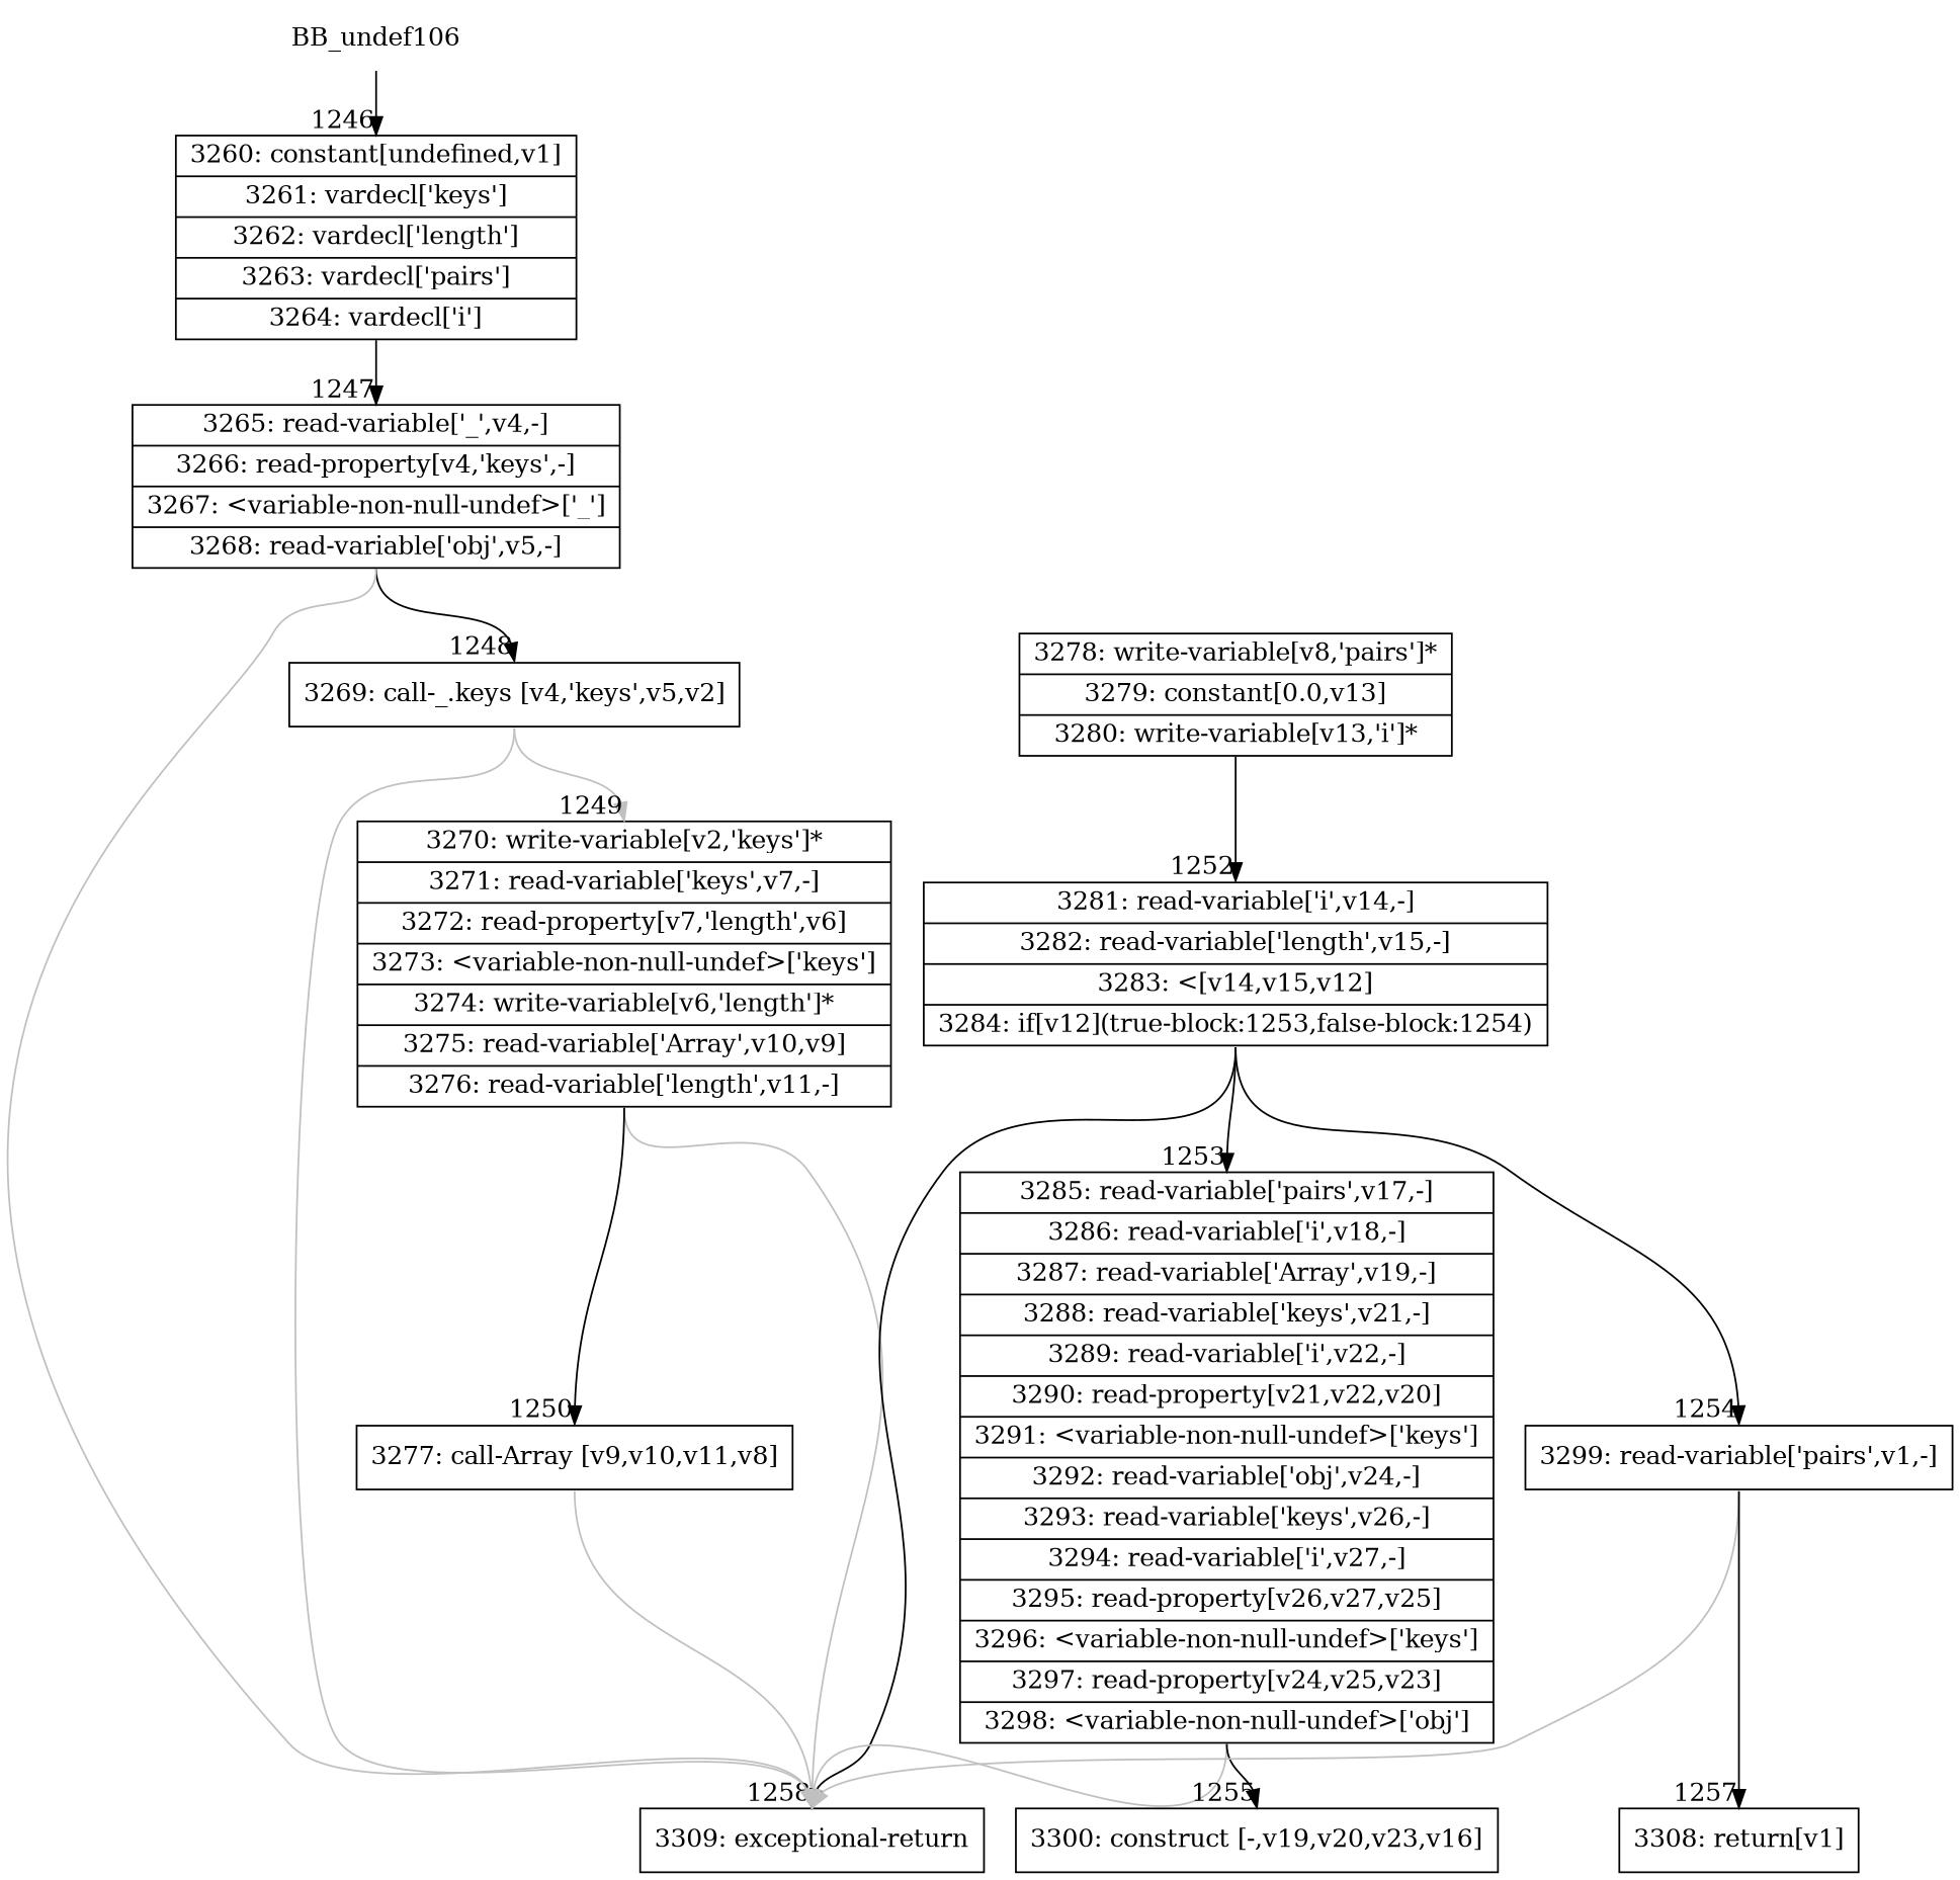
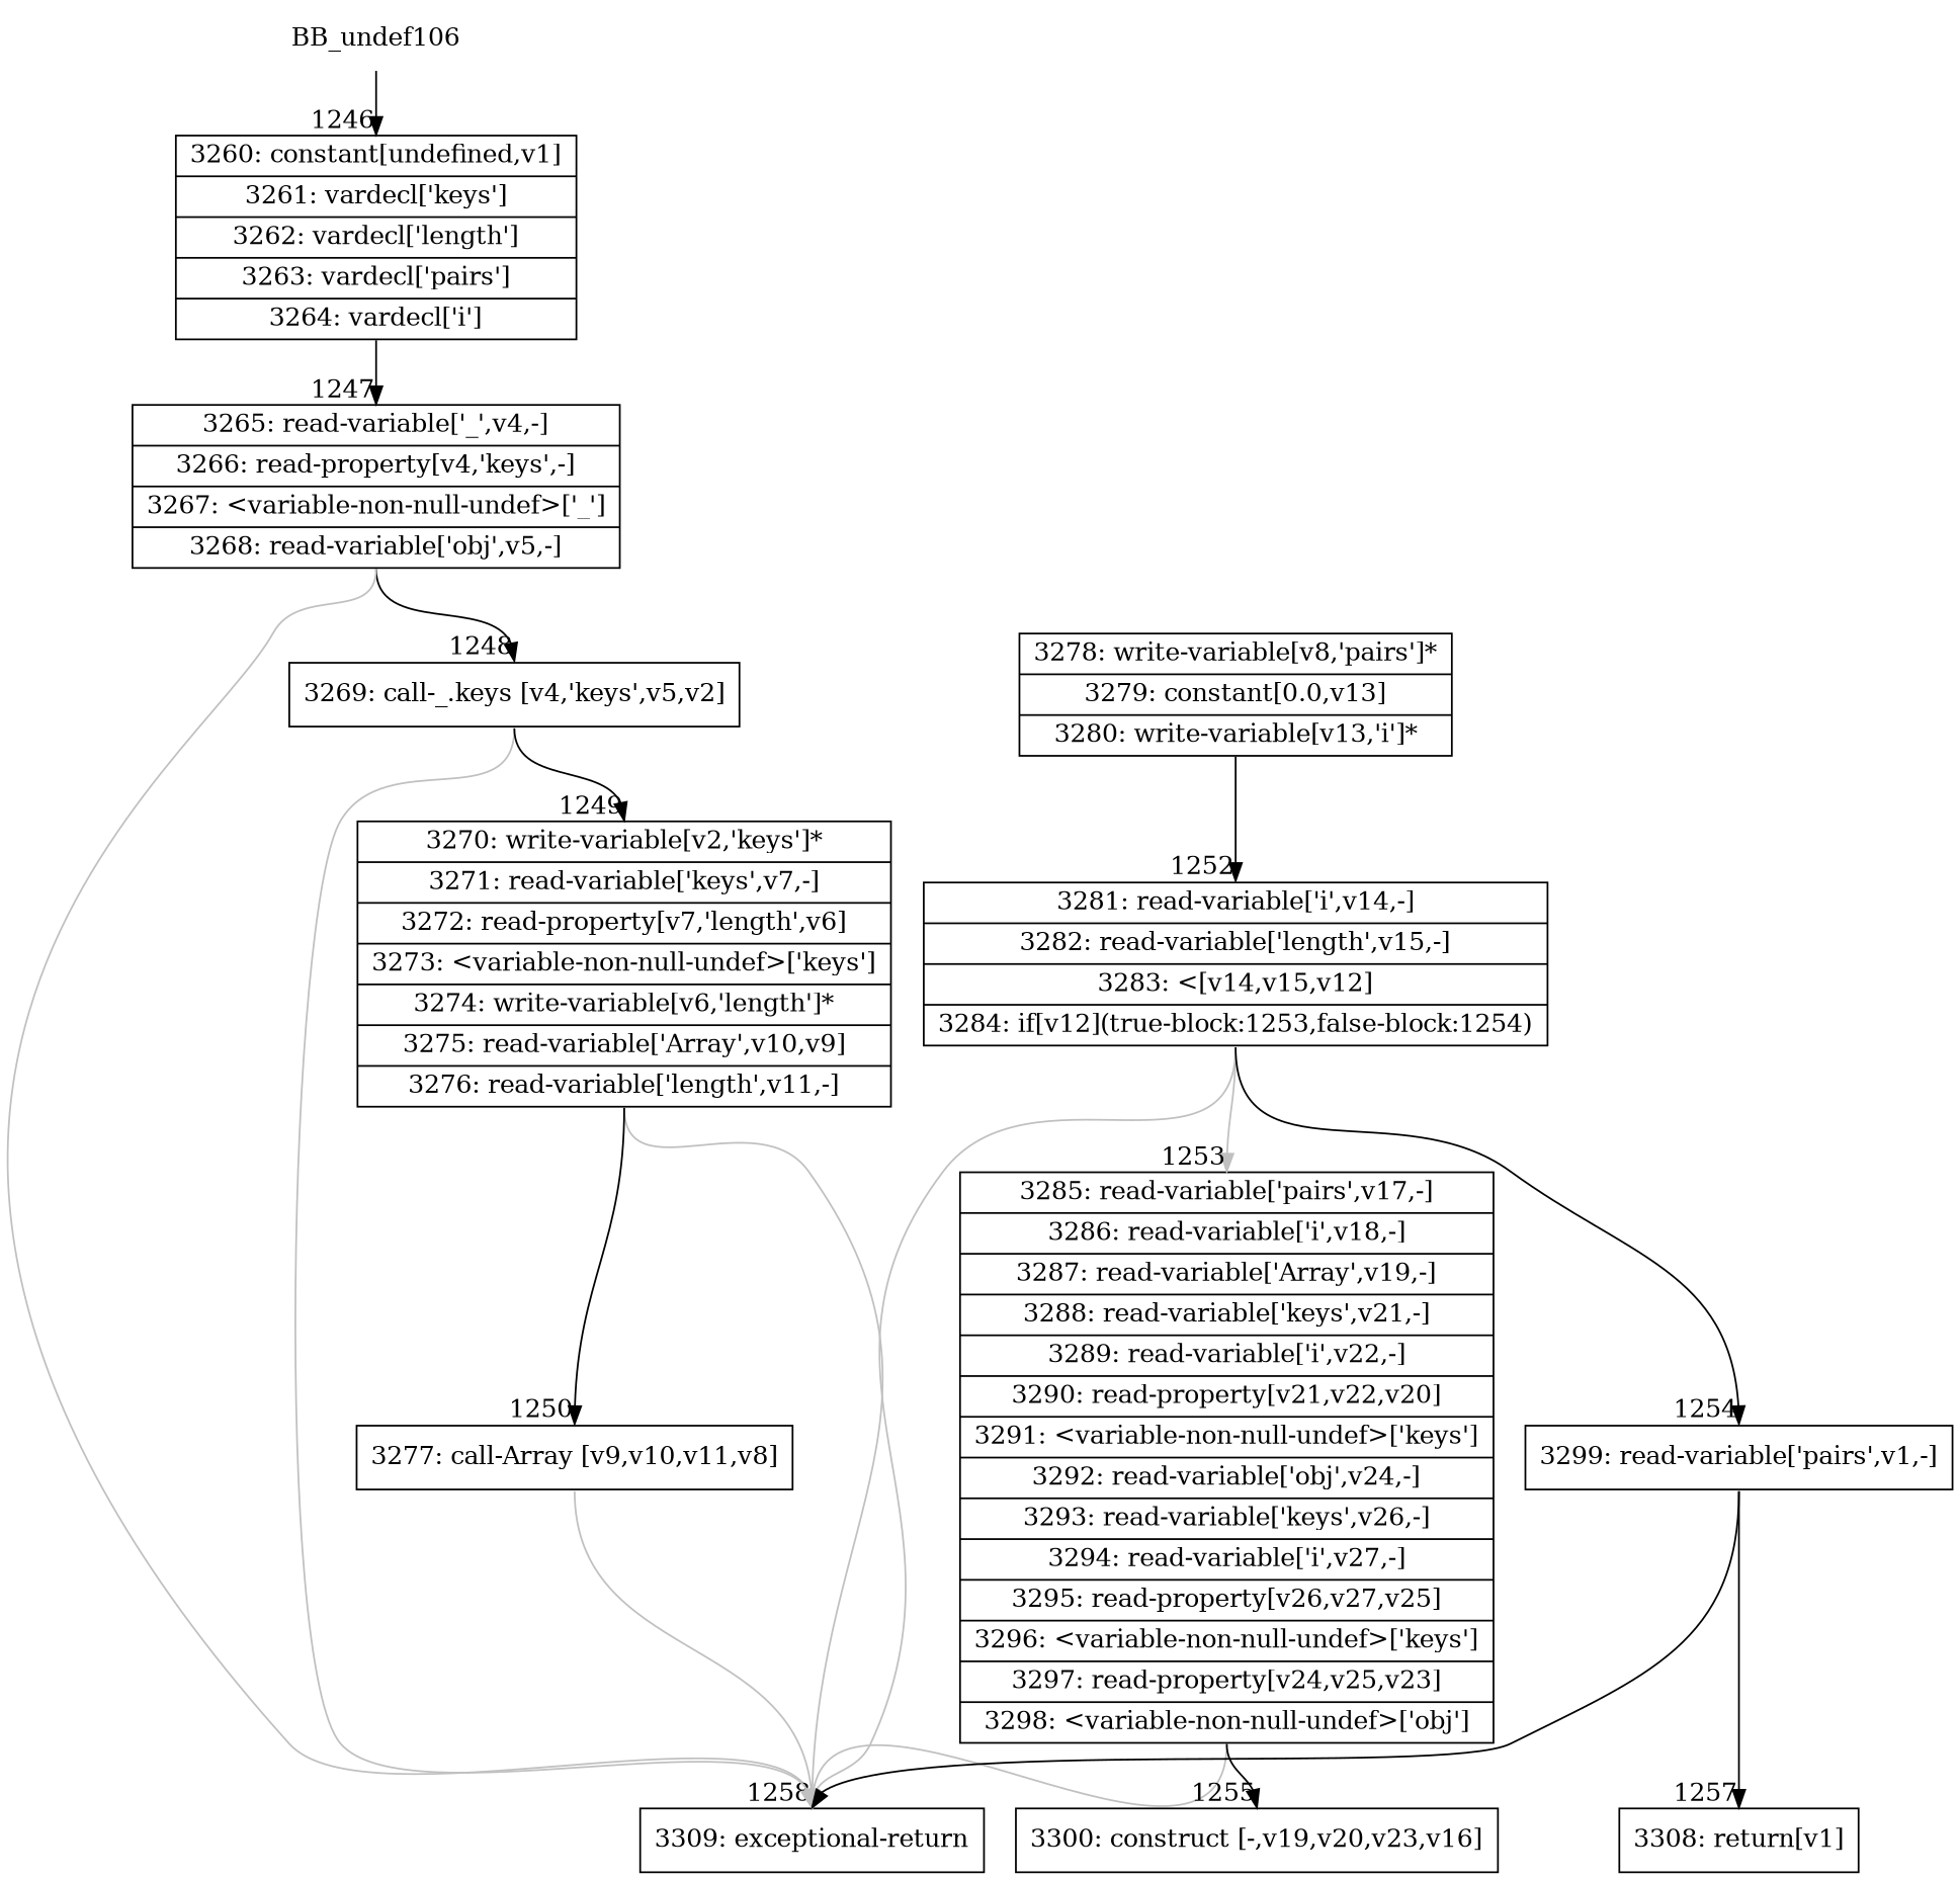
  digraph {
    rankdir=TD
    node [shape=record]
    edge [headport=n tailport=s]
    n1 [label=BB_undef106 shape=none]
    n2 [label="{3260: constant[undefined,v1]|3261: vardecl['keys']|3262: vardecl['length']|3263: vardecl['pairs']|3264: vardecl['i']}"]
    n3 [label="{3265: read-variable['_',v4,-]|3266: read-property[v4,'keys',-]|3267: \<variable-non-null-undef\>['_']|3268: read-variable['obj',v5,-]}"]
    n4 [label="{3269: call-_.keys [v4,'keys',v5,v2]}"]
    n5 [label="{3309: exceptional-return}"]
    n6 [label="{3270: write-variable[v2,'keys']*|3271: read-variable['keys',v7,-]|3272: read-property[v7,'length',v6]|3273: \<variable-non-null-undef\>['keys']|3274: write-variable[v6,'length']*|3275: read-variable['Array',v10,v9]|3276: read-variable['length',v11,-]}"]
    n7 [label="{3277: call-Array [v9,v10,v11,v8]}"]
    n8 [label="{3278: write-variable[v8,'pairs']*|3279: constant[0.0,v13]|3280: write-variable[v13,'i']*}"]
    n9 [label="{3281: read-variable['i',v14,-]|3282: read-variable['length',v15,-]|3283: \<[v14,v15,v12]|3284: if[v12](true-block:1253,false-block:1254)}"]
    n10 [label="{3285: read-variable['pairs',v17,-]|3286: read-variable['i',v18,-]|3287: read-variable['Array',v19,-]|3288: read-variable['keys',v21,-]|3289: read-variable['i',v22,-]|3290: read-property[v21,v22,v20]|3291: \<variable-non-null-undef\>['keys']|3292: read-variable['obj',v24,-]|3293: read-variable['keys',v26,-]|3294: read-variable['i',v27,-]|3295: read-property[v26,v27,v25]|3296: \<variable-non-null-undef\>['keys']|3297: read-property[v24,v25,v23]|3298: \<variable-non-null-undef\>['obj']}"]
    n11 [label="{3299: read-variable['pairs',v1,-]}"]
    n12 [label="{3300: construct [-,v19,v20,v23,v16]}"]
    n13 [label="{3308: return[v1]}"]
    n1 -> n2 [headlabel="    1246"]
    n2 -> n3 [headlabel="      1247"]
    n3 -> n4 [headlabel="      1248"]
    n3 -> n5 [color=gray headlabel="      1258"]
    n4 -> n5 [color=gray]
-   n4 -> n6 [headlabel="      1249" color=gray]
+   n4 -> n6 [headlabel="      1249"]
    n6 -> n5 [color=gray]
    n6 -> n7 [headlabel="      1250"]
    n7 -> n5 [color=gray]
    n8 -> n9 [headlabel="      1252"]
-   n9 -> n5 [color=black]
-   n9 -> n10 [headlabel="      1253"]
+   n9 -> n5 [color=gray]
+   n9 -> n10 [headlabel="      1253" color=gray]
    n9 -> n11 [headlabel="      1254"]
    n10 -> n5 [color=gray]
    n10 -> n12 [headlabel="      1255"]
-   n11 -> n5 [color=gray]
+   n11 -> n5 [color=black]
    n11 -> n13 [headlabel="      1257"]
  }
